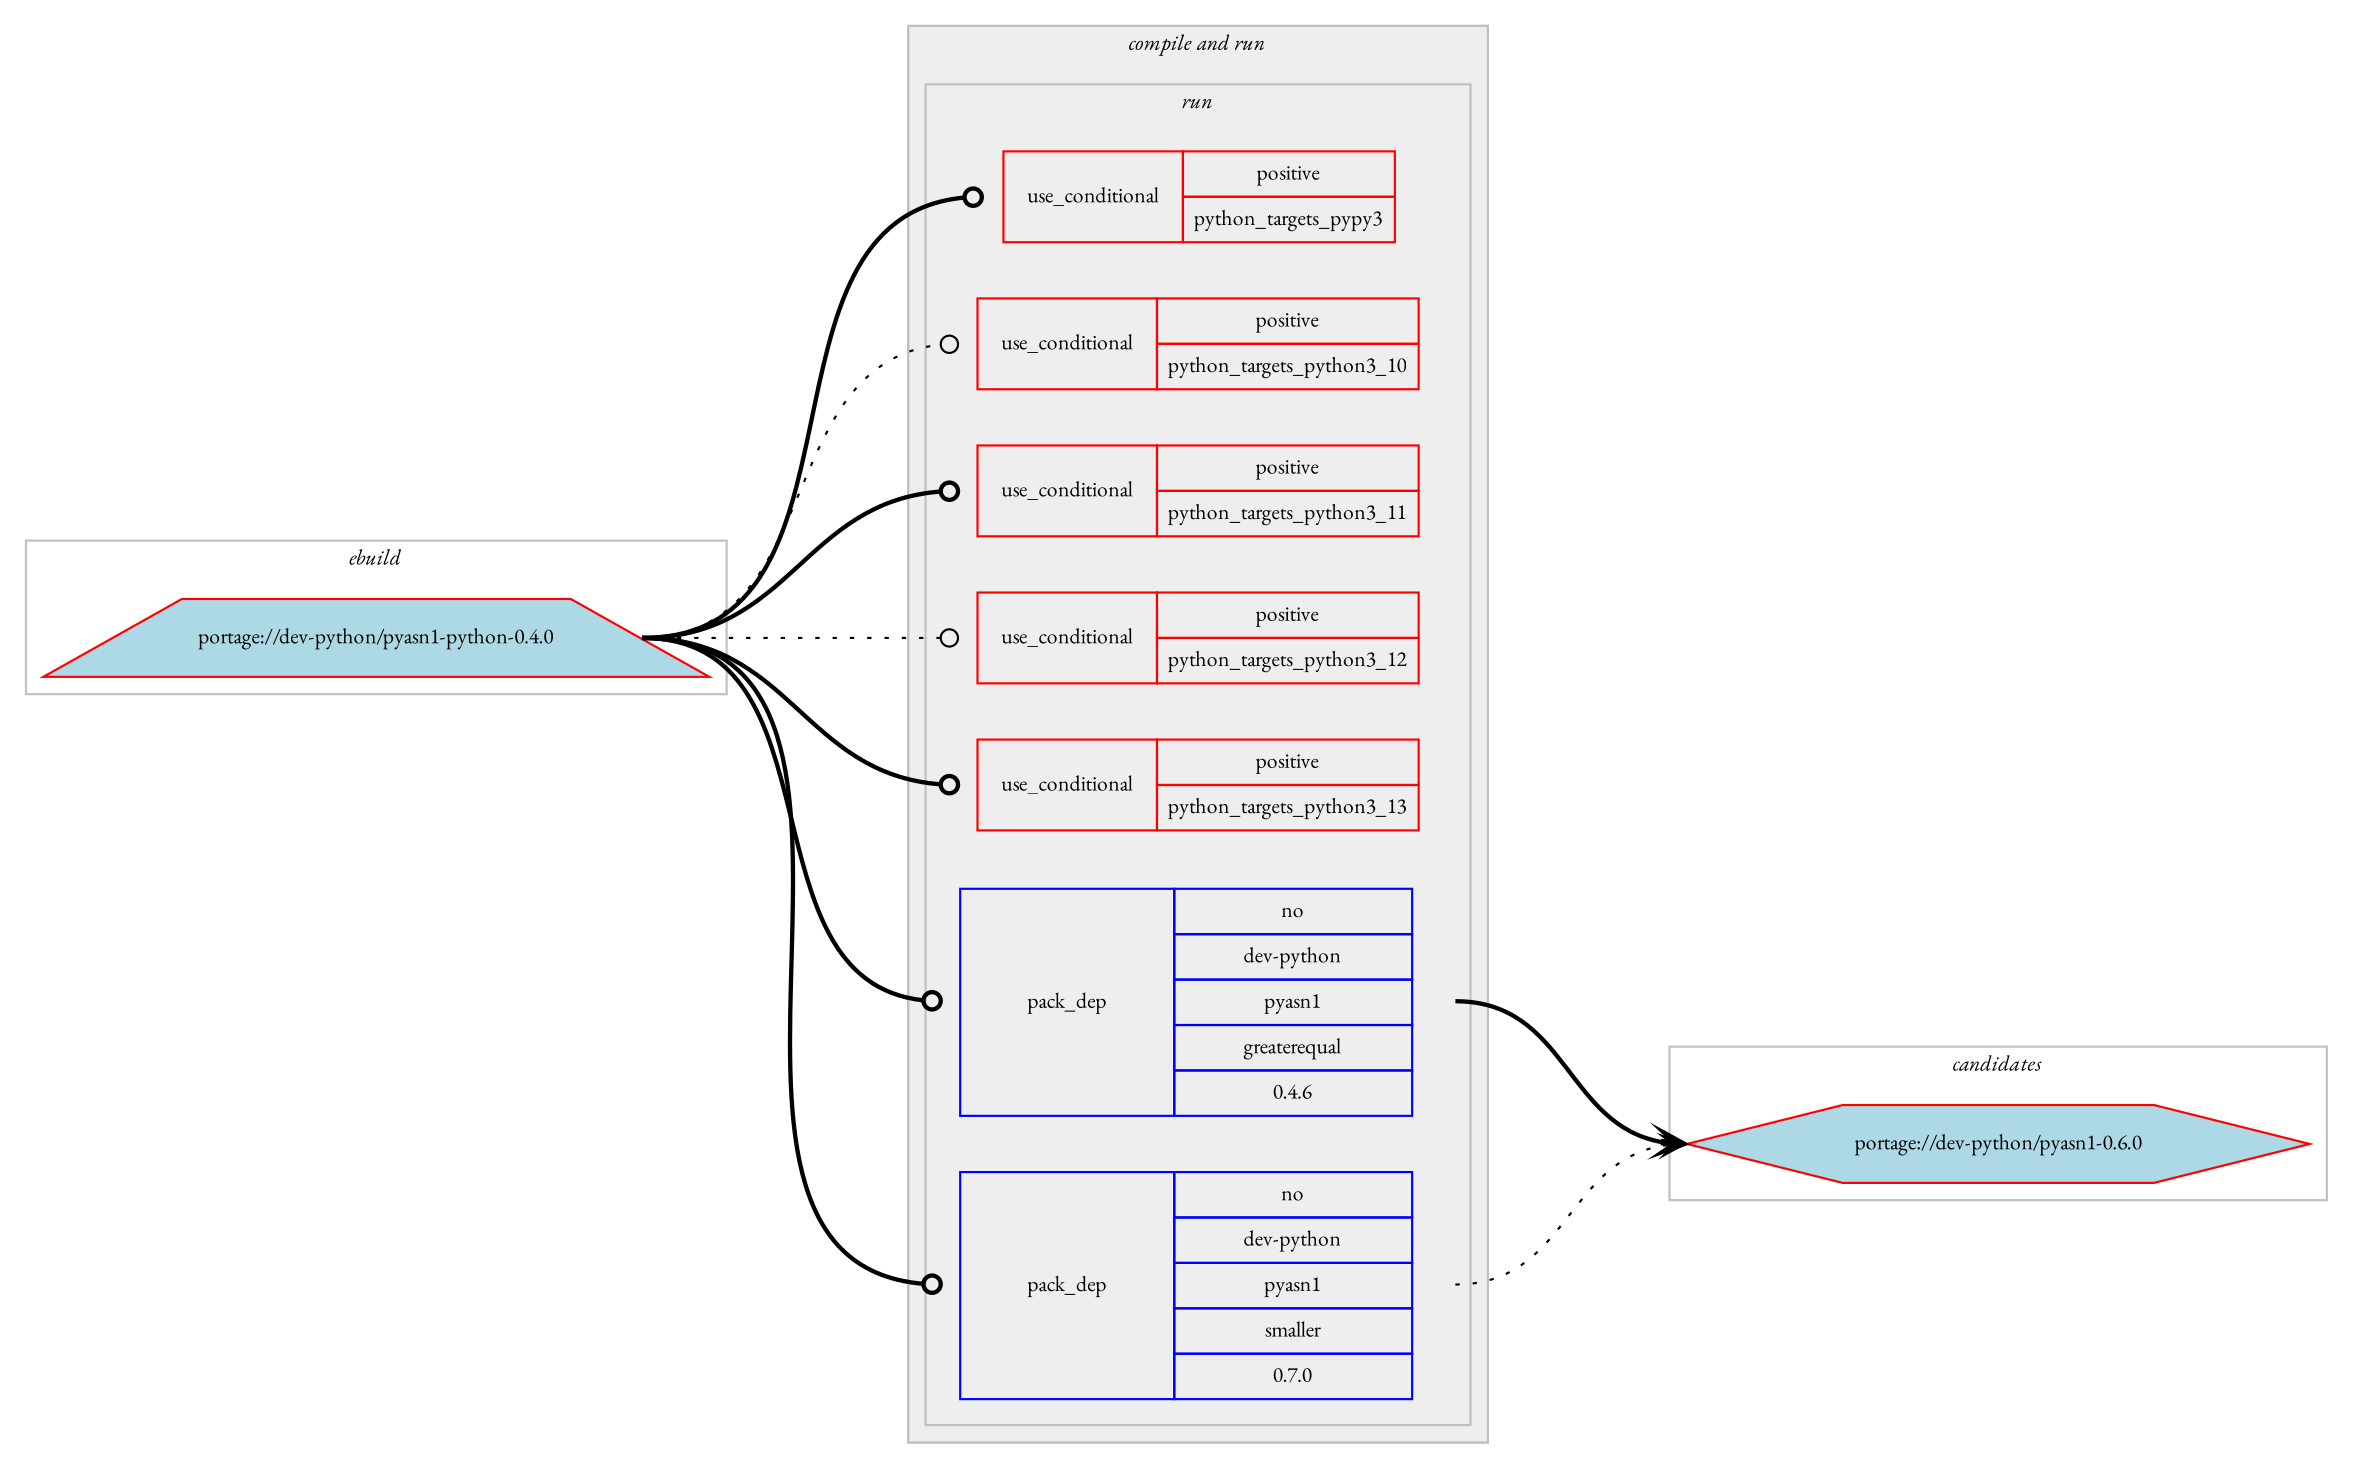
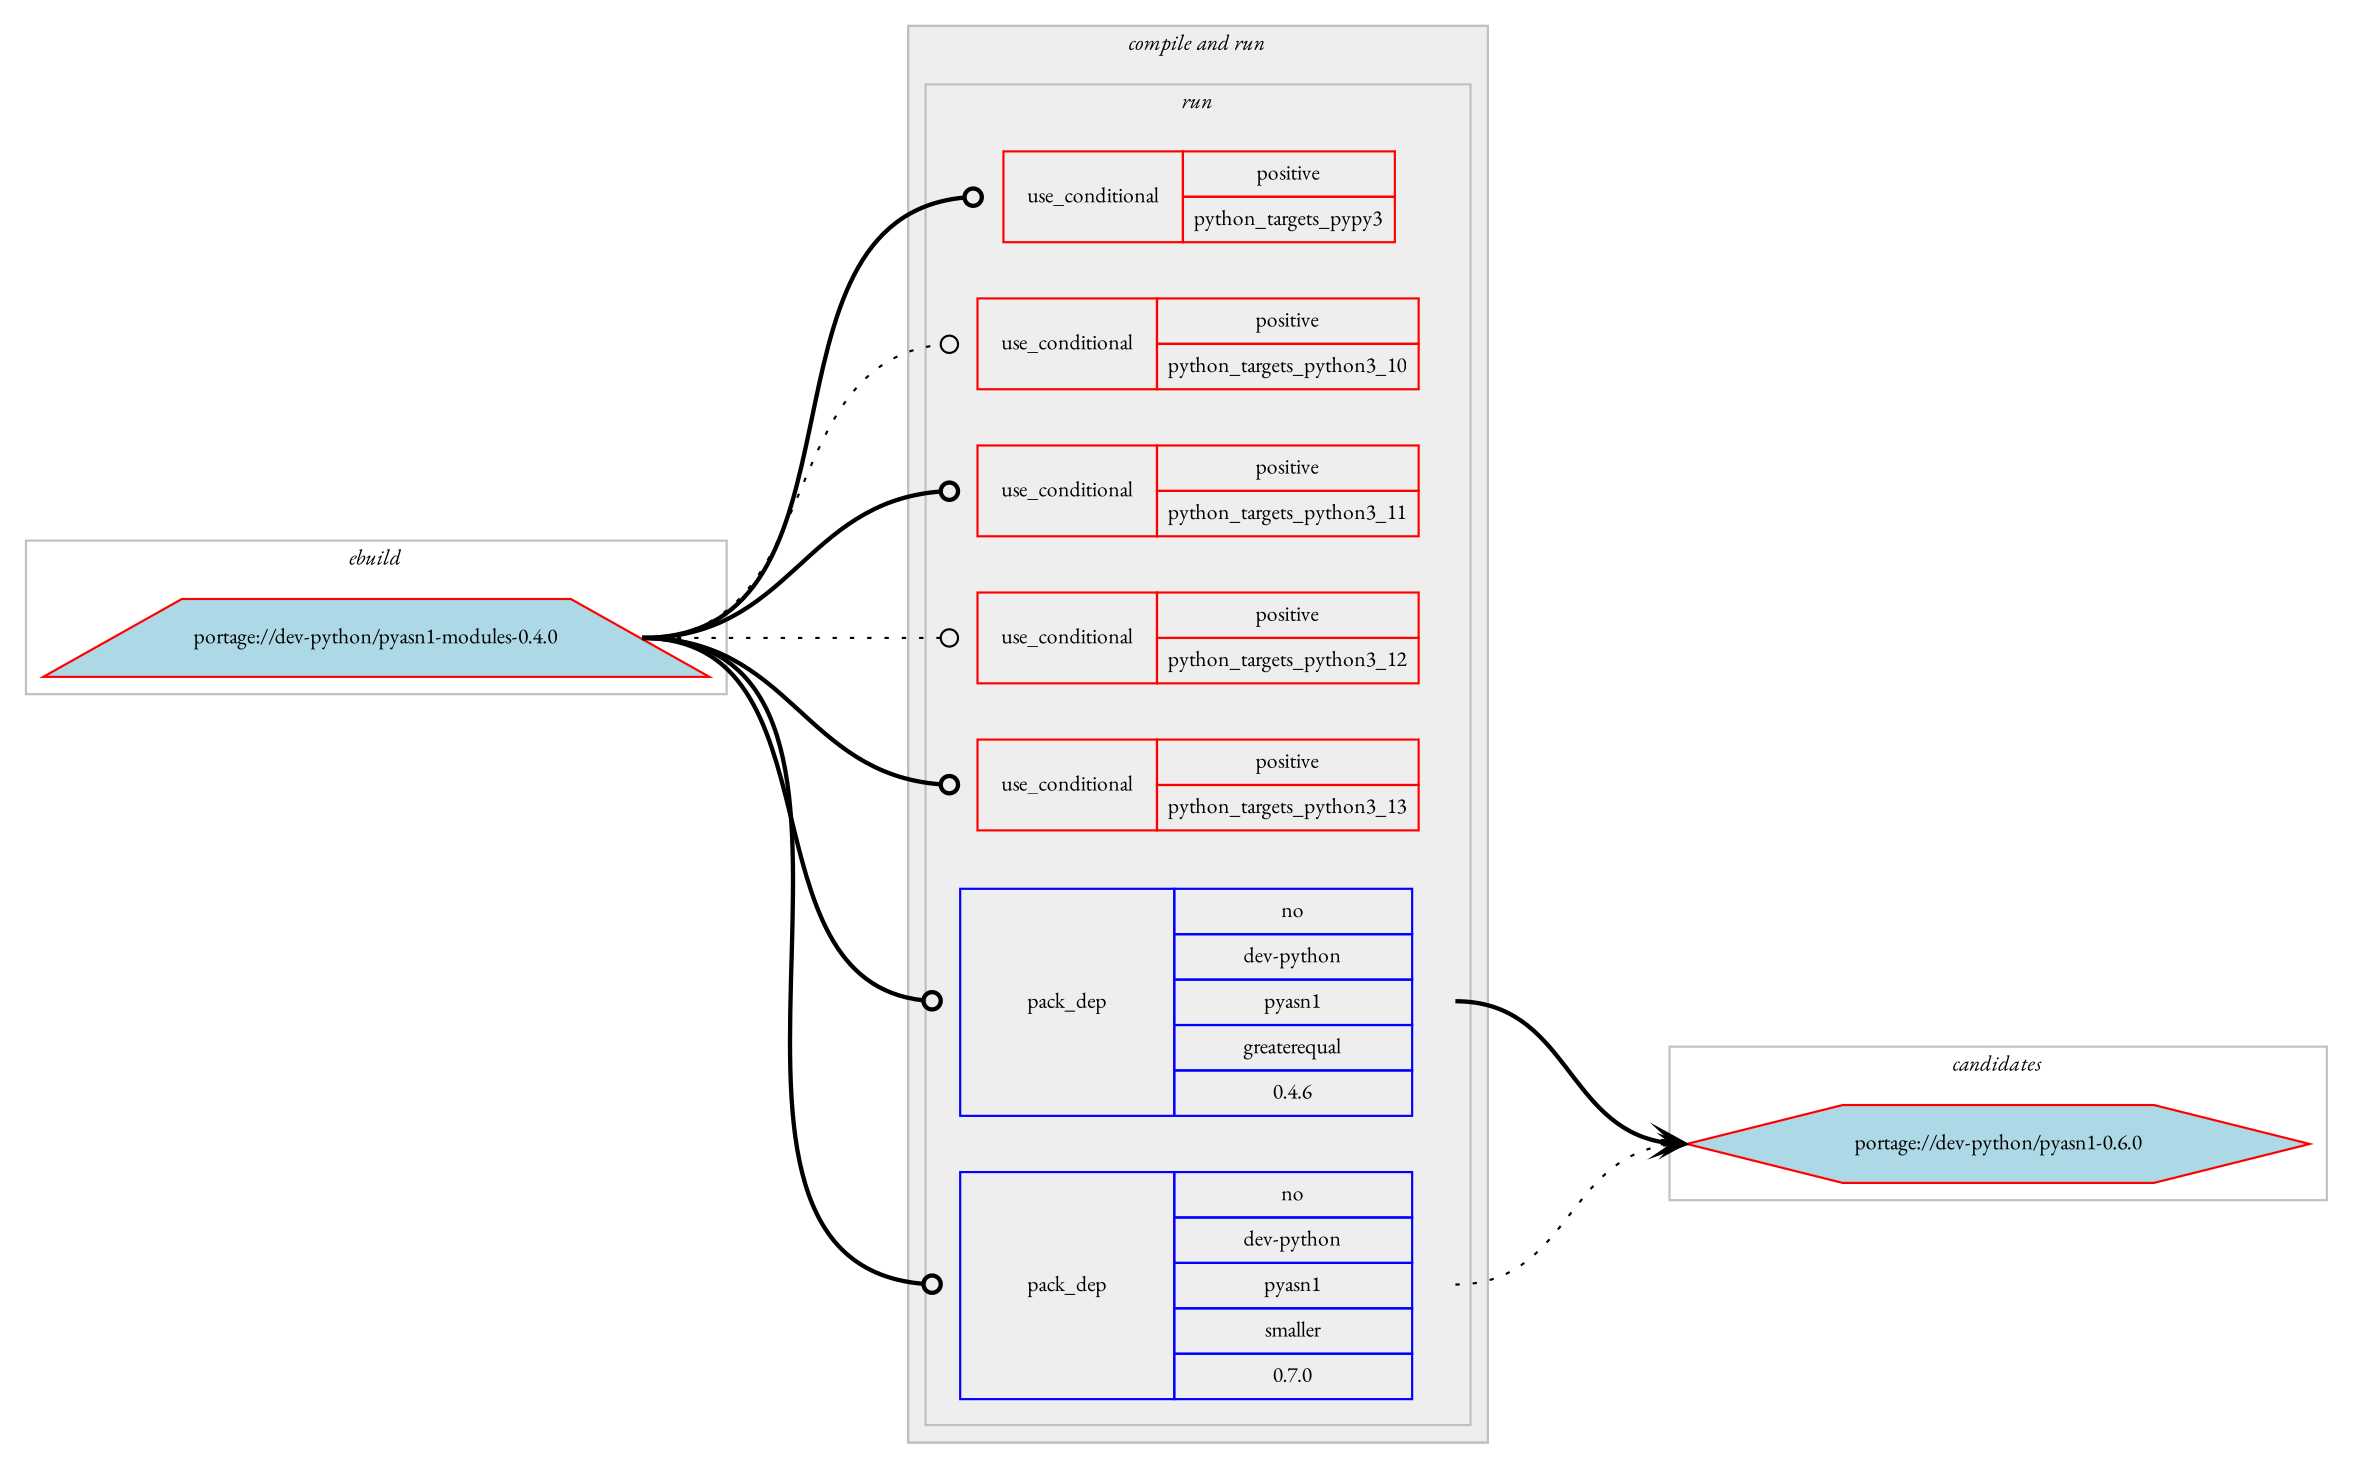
  digraph {
    compound=true
    concentrate=true
    fontname="EB Garamond"
    fontsize=10
    newrank=true
    rankdir=LR
    ranksep=1.5
    node [color=red fontname="EB Garamond" fontsize=10 shape=none]
    edge [arrowhead=odot headport=w style=bold tailport=e weight=20 fontname="EB Garamond"]
-   n1 [label="portage://dev-python/pyasn1-python-0.4.0" width=4 style=filled fillcolor=lightblue shape=trapezium]
+   n1 [label="portage://dev-python/pyasn1-modules-0.4.0" width=4 style=filled fillcolor=lightblue shape=trapezium]
    n2 [label=<<TABLE BORDER="0" CELLBORDER="1" CELLSPACING="0" CELLPADDING="4"><TR><TD ROWSPAN="3" CELLPADDING="10">use_conditional</TD></TR><TR><TD>positive</TD></TR><TR><TD>python_targets_pypy3</TD></TR></TABLE>>]
    n3 [label=<<TABLE BORDER="0" CELLBORDER="1" CELLSPACING="0" CELLPADDING="4"><TR><TD ROWSPAN="3" CELLPADDING="10">use_conditional</TD></TR><TR><TD>positive</TD></TR><TR><TD>python_targets_python3_10</TD></TR></TABLE>>]
    n4 [label=<<TABLE BORDER="0" CELLBORDER="1" CELLSPACING="0" CELLPADDING="4"><TR><TD ROWSPAN="3" CELLPADDING="10">use_conditional</TD></TR><TR><TD>positive</TD></TR><TR><TD>python_targets_python3_11</TD></TR></TABLE>>]
    n5 [label=<<TABLE BORDER="0" CELLBORDER="1" CELLSPACING="0" CELLPADDING="4"><TR><TD ROWSPAN="3" CELLPADDING="10">use_conditional</TD></TR><TR><TD>positive</TD></TR><TR><TD>python_targets_python3_12</TD></TR></TABLE>>]
    n6 [label=<<TABLE BORDER="0" CELLBORDER="1" CELLSPACING="0" CELLPADDING="4"><TR><TD ROWSPAN="3" CELLPADDING="10">use_conditional</TD></TR><TR><TD>positive</TD></TR><TR><TD>python_targets_python3_13</TD></TR></TABLE>>]
    n7 [color=blue label=<<TABLE BORDER="0" CELLBORDER="1" CELLSPACING="0" CELLPADDING="4" WIDTH="220"><TR><TD ROWSPAN="6" CELLPADDING="30">pack_dep</TD></TR><TR><TD WIDTH="110">no</TD></TR><TR><TD>dev-python</TD></TR><TR><TD>pyasn1</TD></TR><TR><TD>greaterequal</TD></TR><TR><TD>0.4.6</TD></TR></TABLE>>]
    n8 [color=blue label=<<TABLE BORDER="0" CELLBORDER="1" CELLSPACING="0" CELLPADDING="4" WIDTH="220"><TR><TD ROWSPAN="6" CELLPADDING="30">pack_dep</TD></TR><TR><TD WIDTH="110">no</TD></TR><TR><TD>dev-python</TD></TR><TR><TD>pyasn1</TD></TR><TR><TD>smaller</TD></TR><TR><TD>0.7.0</TD></TR></TABLE>>]
    n9 [label="portage://dev-python/pyasn1-0.6.0" width=4 style=filled fillcolor=lightblue shape=hexagon]
    subgraph cluster_1 {
      color=gray
      label=<<i>ebuild</i>>
      rank=same
      n1
    }
    subgraph cluster_2 {
      color=gray
      label=<<i>dependencies</i>>
      subgraph cluster_3 {
        color=gray
        fillcolor="#eeeeee"
        label=<<i>compile</i>>
        style=filled
      }
      subgraph cluster_4 {
        color=gray
        fillcolor="#eeeeee"
        label=<<i>compile and run</i>>
        style=filled
      }
      subgraph cluster_5 {
        color=gray
        fillcolor="#eeeeee"
        label=<<i>run</i>>
        style=filled
        subgraph sub_6 {
          color=gray
          fillcolor="#eeeeee"
          label=<<i>run</i>>
          style=filled
          n2
        }
        subgraph sub_7 {
          color=gray
          fillcolor="#eeeeee"
          label=<<i>run</i>>
          style=filled
          n3
        }
        subgraph sub_8 {
          color=gray
          fillcolor="#eeeeee"
          label=<<i>run</i>>
          style=filled
          n4
        }
        subgraph sub_9 {
          color=gray
          fillcolor="#eeeeee"
          label=<<i>run</i>>
          style=filled
          n5
        }
        subgraph sub_10 {
          color=gray
          fillcolor="#eeeeee"
          label=<<i>run</i>>
          style=filled
          n6
        }
        subgraph sub_11 {
          color=gray
          fillcolor="#eeeeee"
          label=<<i>run</i>>
          style=filled
          n7
        }
        subgraph sub_12 {
          color=gray
          fillcolor="#eeeeee"
          label=<<i>run</i>>
          style=filled
          n8
        }
      }
    }
    subgraph cluster_13 {
      color=gray
      label=<<i>candidates</i>>
      rank=same
      subgraph sub_14 {
        color=black
        label=<<i>candidates</i>>
        nodesep=1
        rank=same
        n9
      }
      subgraph sub_15 {
        color=black
        label=<<i>candidates</i>>
        nodesep=1
        rank=same
        n9
      }
    }
    n1 -> n2
    n1 -> n3 [style=dotted]
    n1 -> n4
    n1 -> n5 [style=dotted]
    n1 -> n6
    n1 -> n7
    n1 -> n8
    n7 -> n9 [arrowhead=vee weight=100]
    n8 -> n9 [arrowhead=vee style=dotted weight=100]
  }
